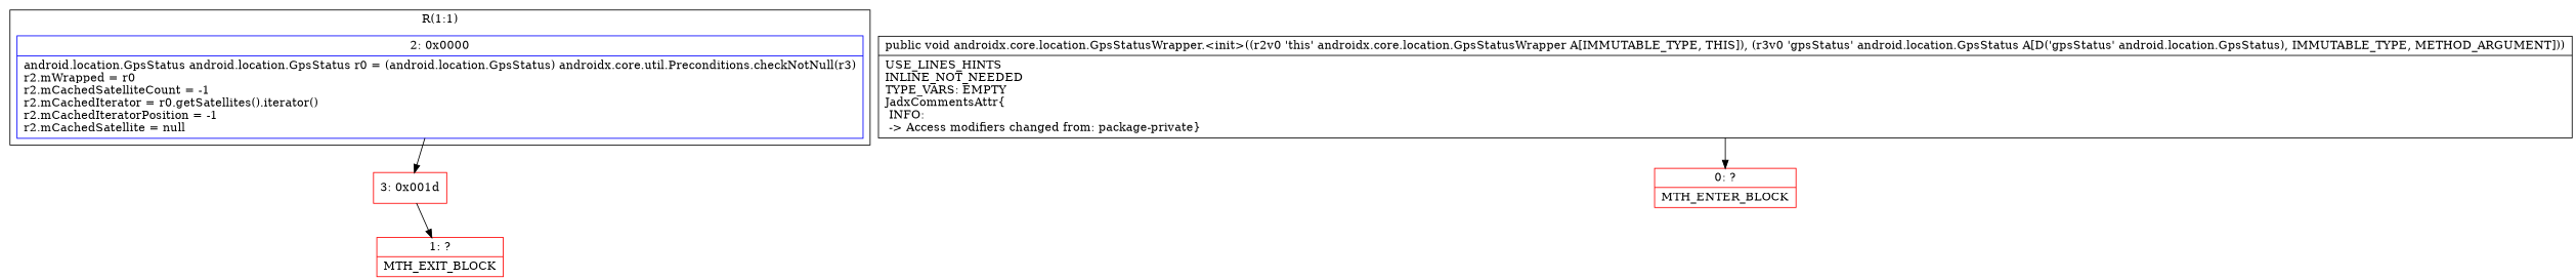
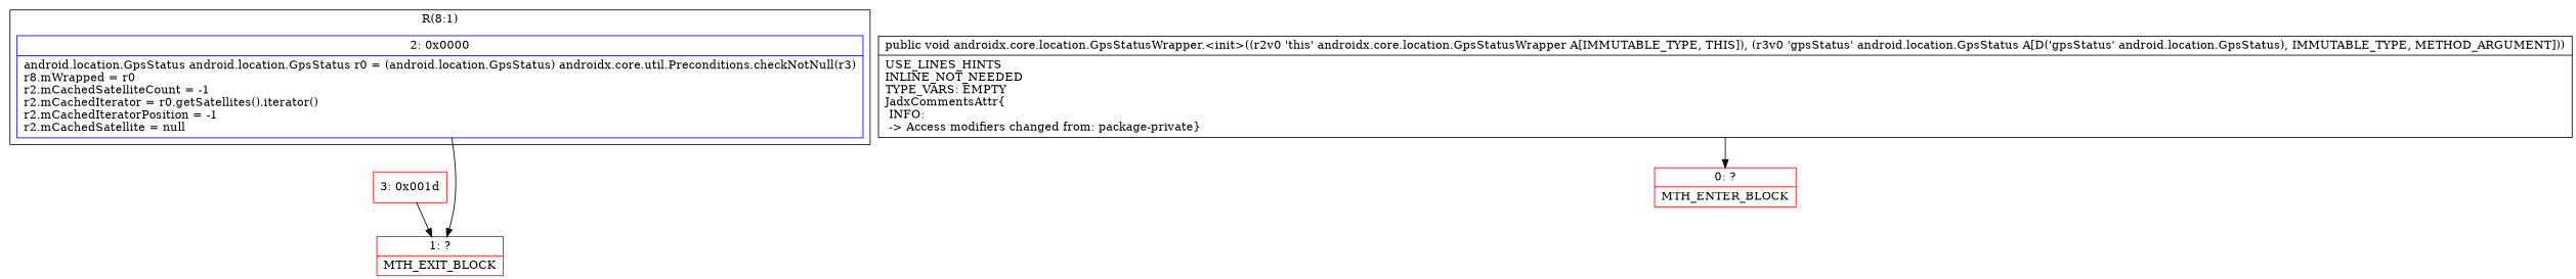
  digraph {
    node [color=red shape=record]
-   n1 [color=blue label="{2\:\ 0x0000|android.location.GpsStatus android.location.GpsStatus r0 = (android.location.GpsStatus) androidx.core.util.Preconditions.checkNotNull(r3)\lr2.mWrapped = r0\lr2.mCachedSatelliteCount = \-1\lr2.mCachedIterator = r0.getSatellites().iterator()\lr2.mCachedIteratorPosition = \-1\lr2.mCachedSatellite = null\l}"]
+   n1 [color=blue label="{2\:\ 0x0000|android.location.GpsStatus android.location.GpsStatus r0 = (android.location.GpsStatus) androidx.core.util.Preconditions.checkNotNull(r3)\lr8.mWrapped = r0\lr2.mCachedSatelliteCount = \-1\lr2.mCachedIterator = r0.getSatellites().iterator()\lr2.mCachedIteratorPosition = \-1\lr2.mCachedSatellite = null\l}"]
    n2 [label="{3\:\ 0x001d}"]
    n3 [label="{1\:\ ?|MTH_EXIT_BLOCK\l}"]
    n4 [label="{0\:\ ?|MTH_ENTER_BLOCK\l}"]
    n5 [label="{public void androidx.core.location.GpsStatusWrapper.\<init\>((r2v0 'this' androidx.core.location.GpsStatusWrapper A[IMMUTABLE_TYPE, THIS]), (r3v0 'gpsStatus' android.location.GpsStatus A[D('gpsStatus' android.location.GpsStatus), IMMUTABLE_TYPE, METHOD_ARGUMENT]))  | USE_LINES_HINTS\lINLINE_NOT_NEEDED\lTYPE_VARS: EMPTY\lJadxCommentsAttr\{\l INFO: \l \-\> Access modifiers changed from: package\-private\}\l}" color=""]
    subgraph cluster_1 {
-     label="R(1:1)"
+     label="R(8:1)"
      n1
    }
-   n1 -> n2
+   n1 -> n3
    n2 -> n3
    n5 -> n4
  }
